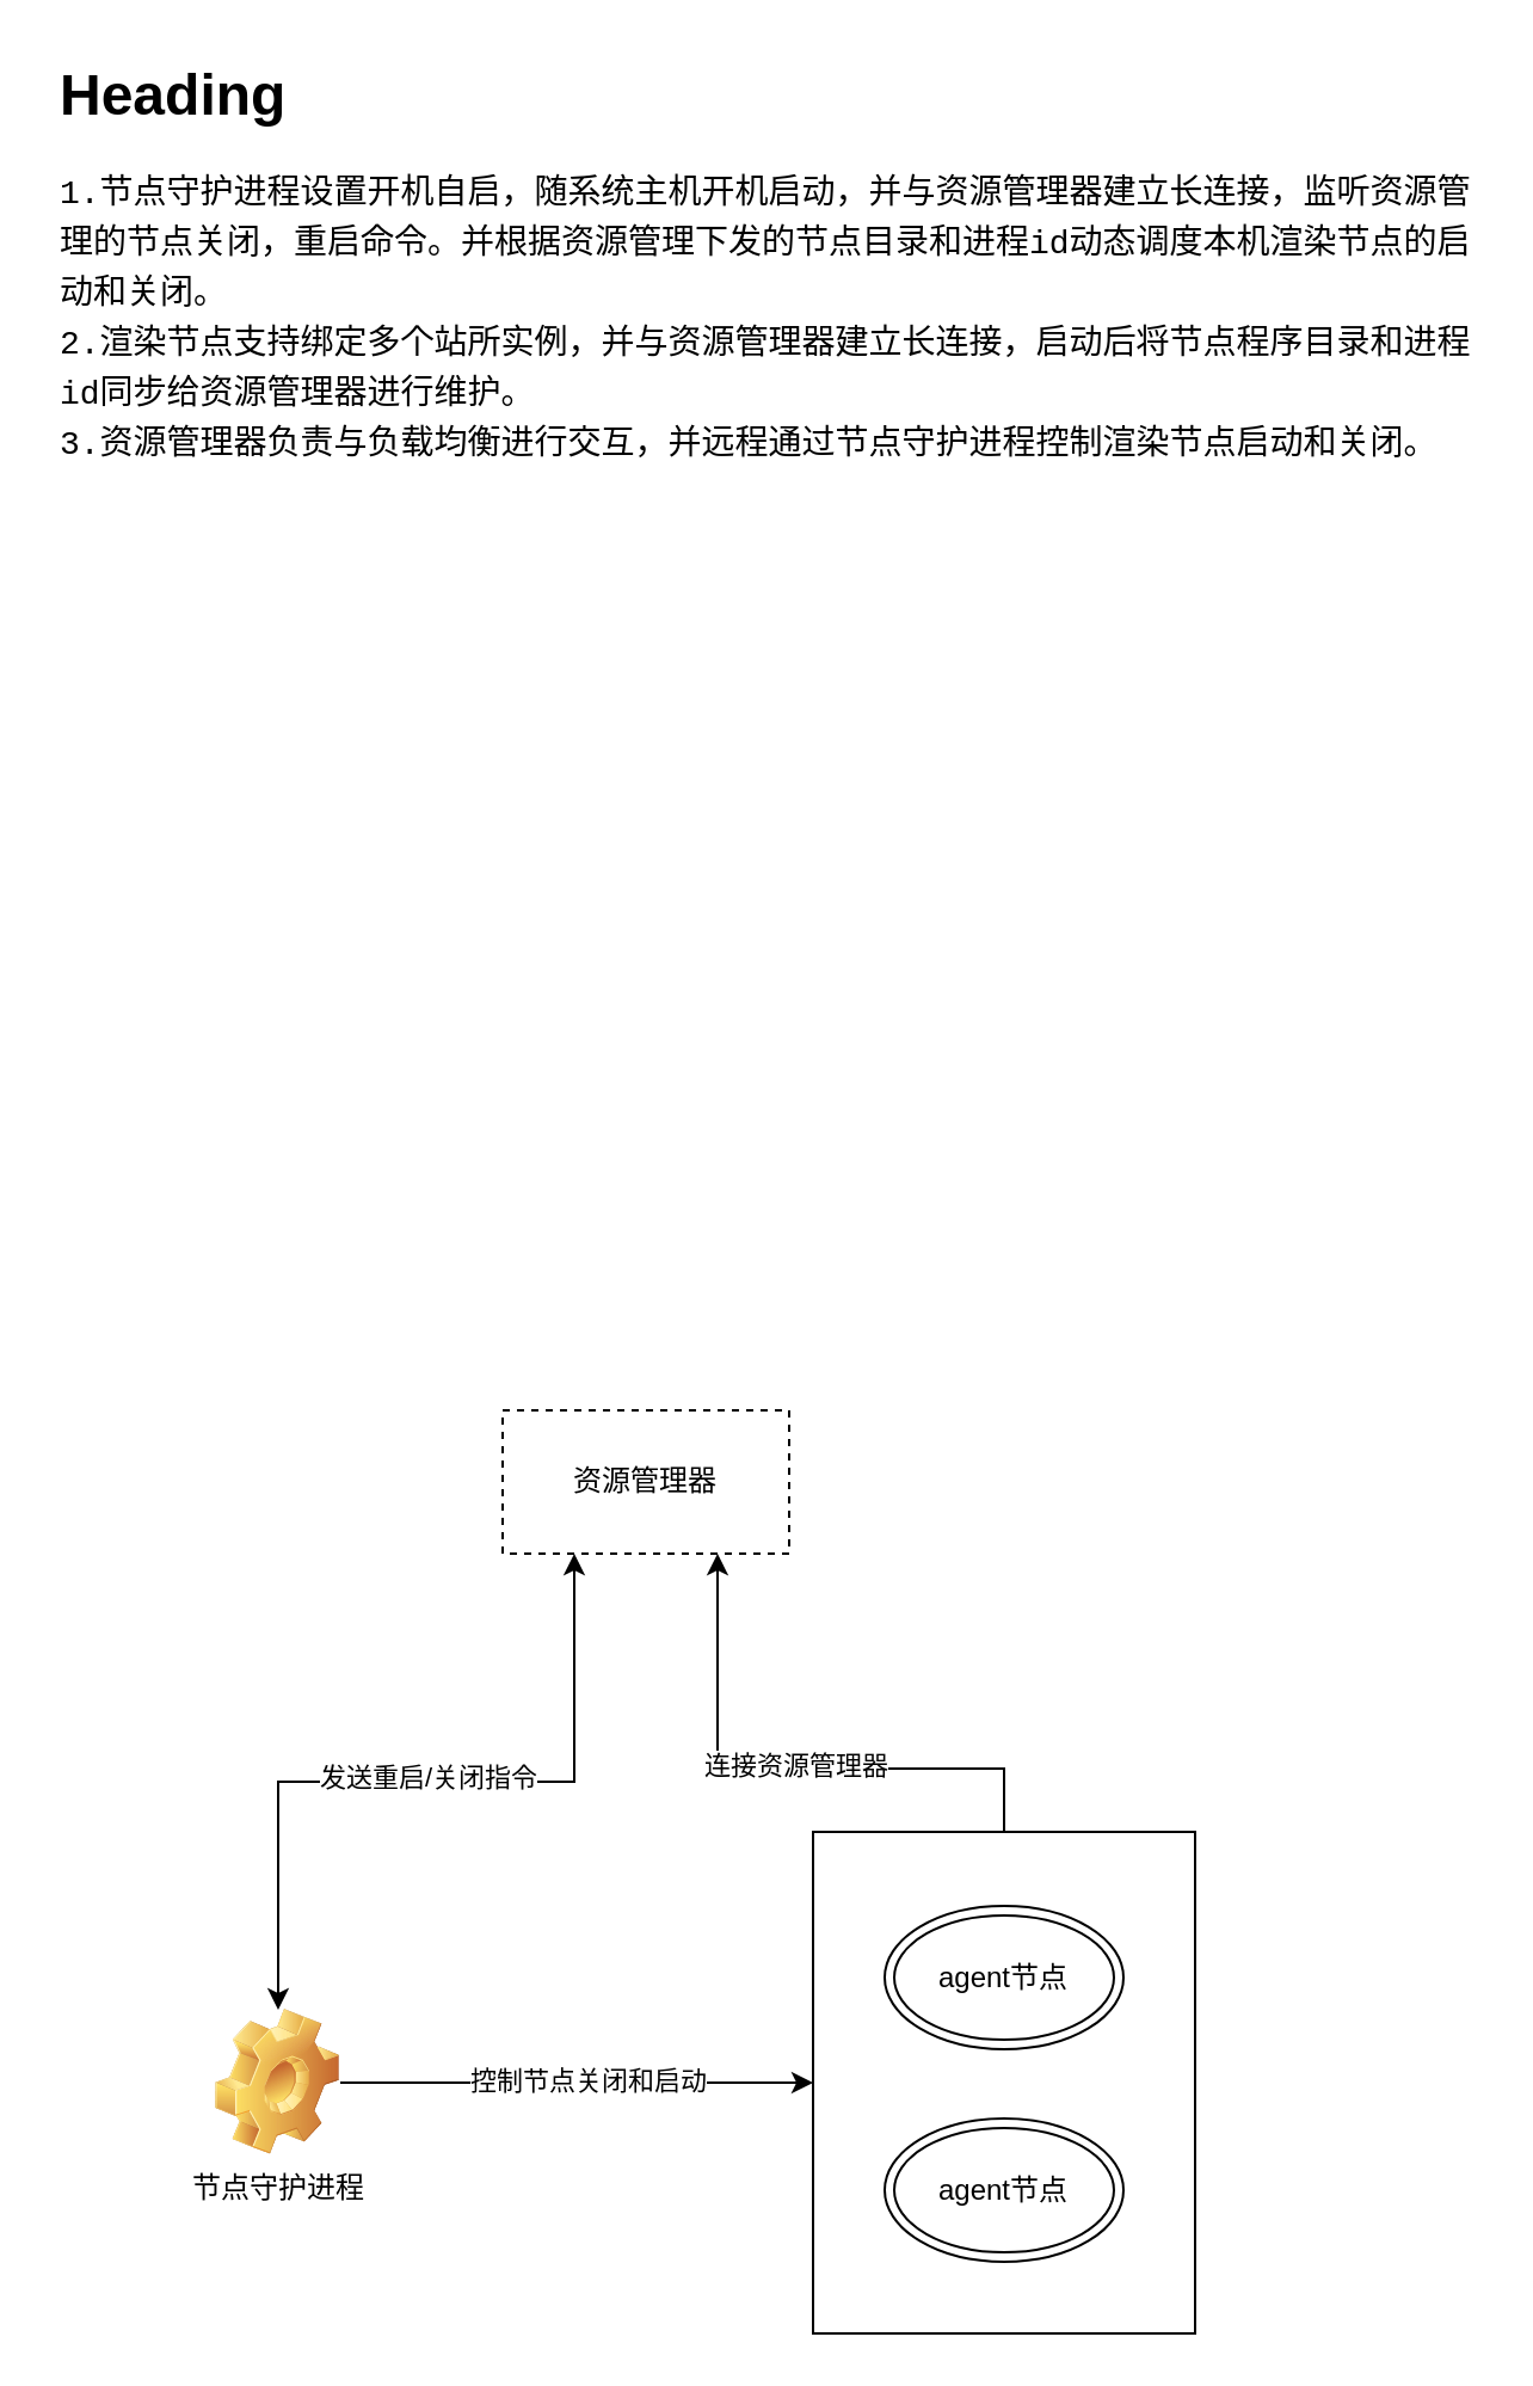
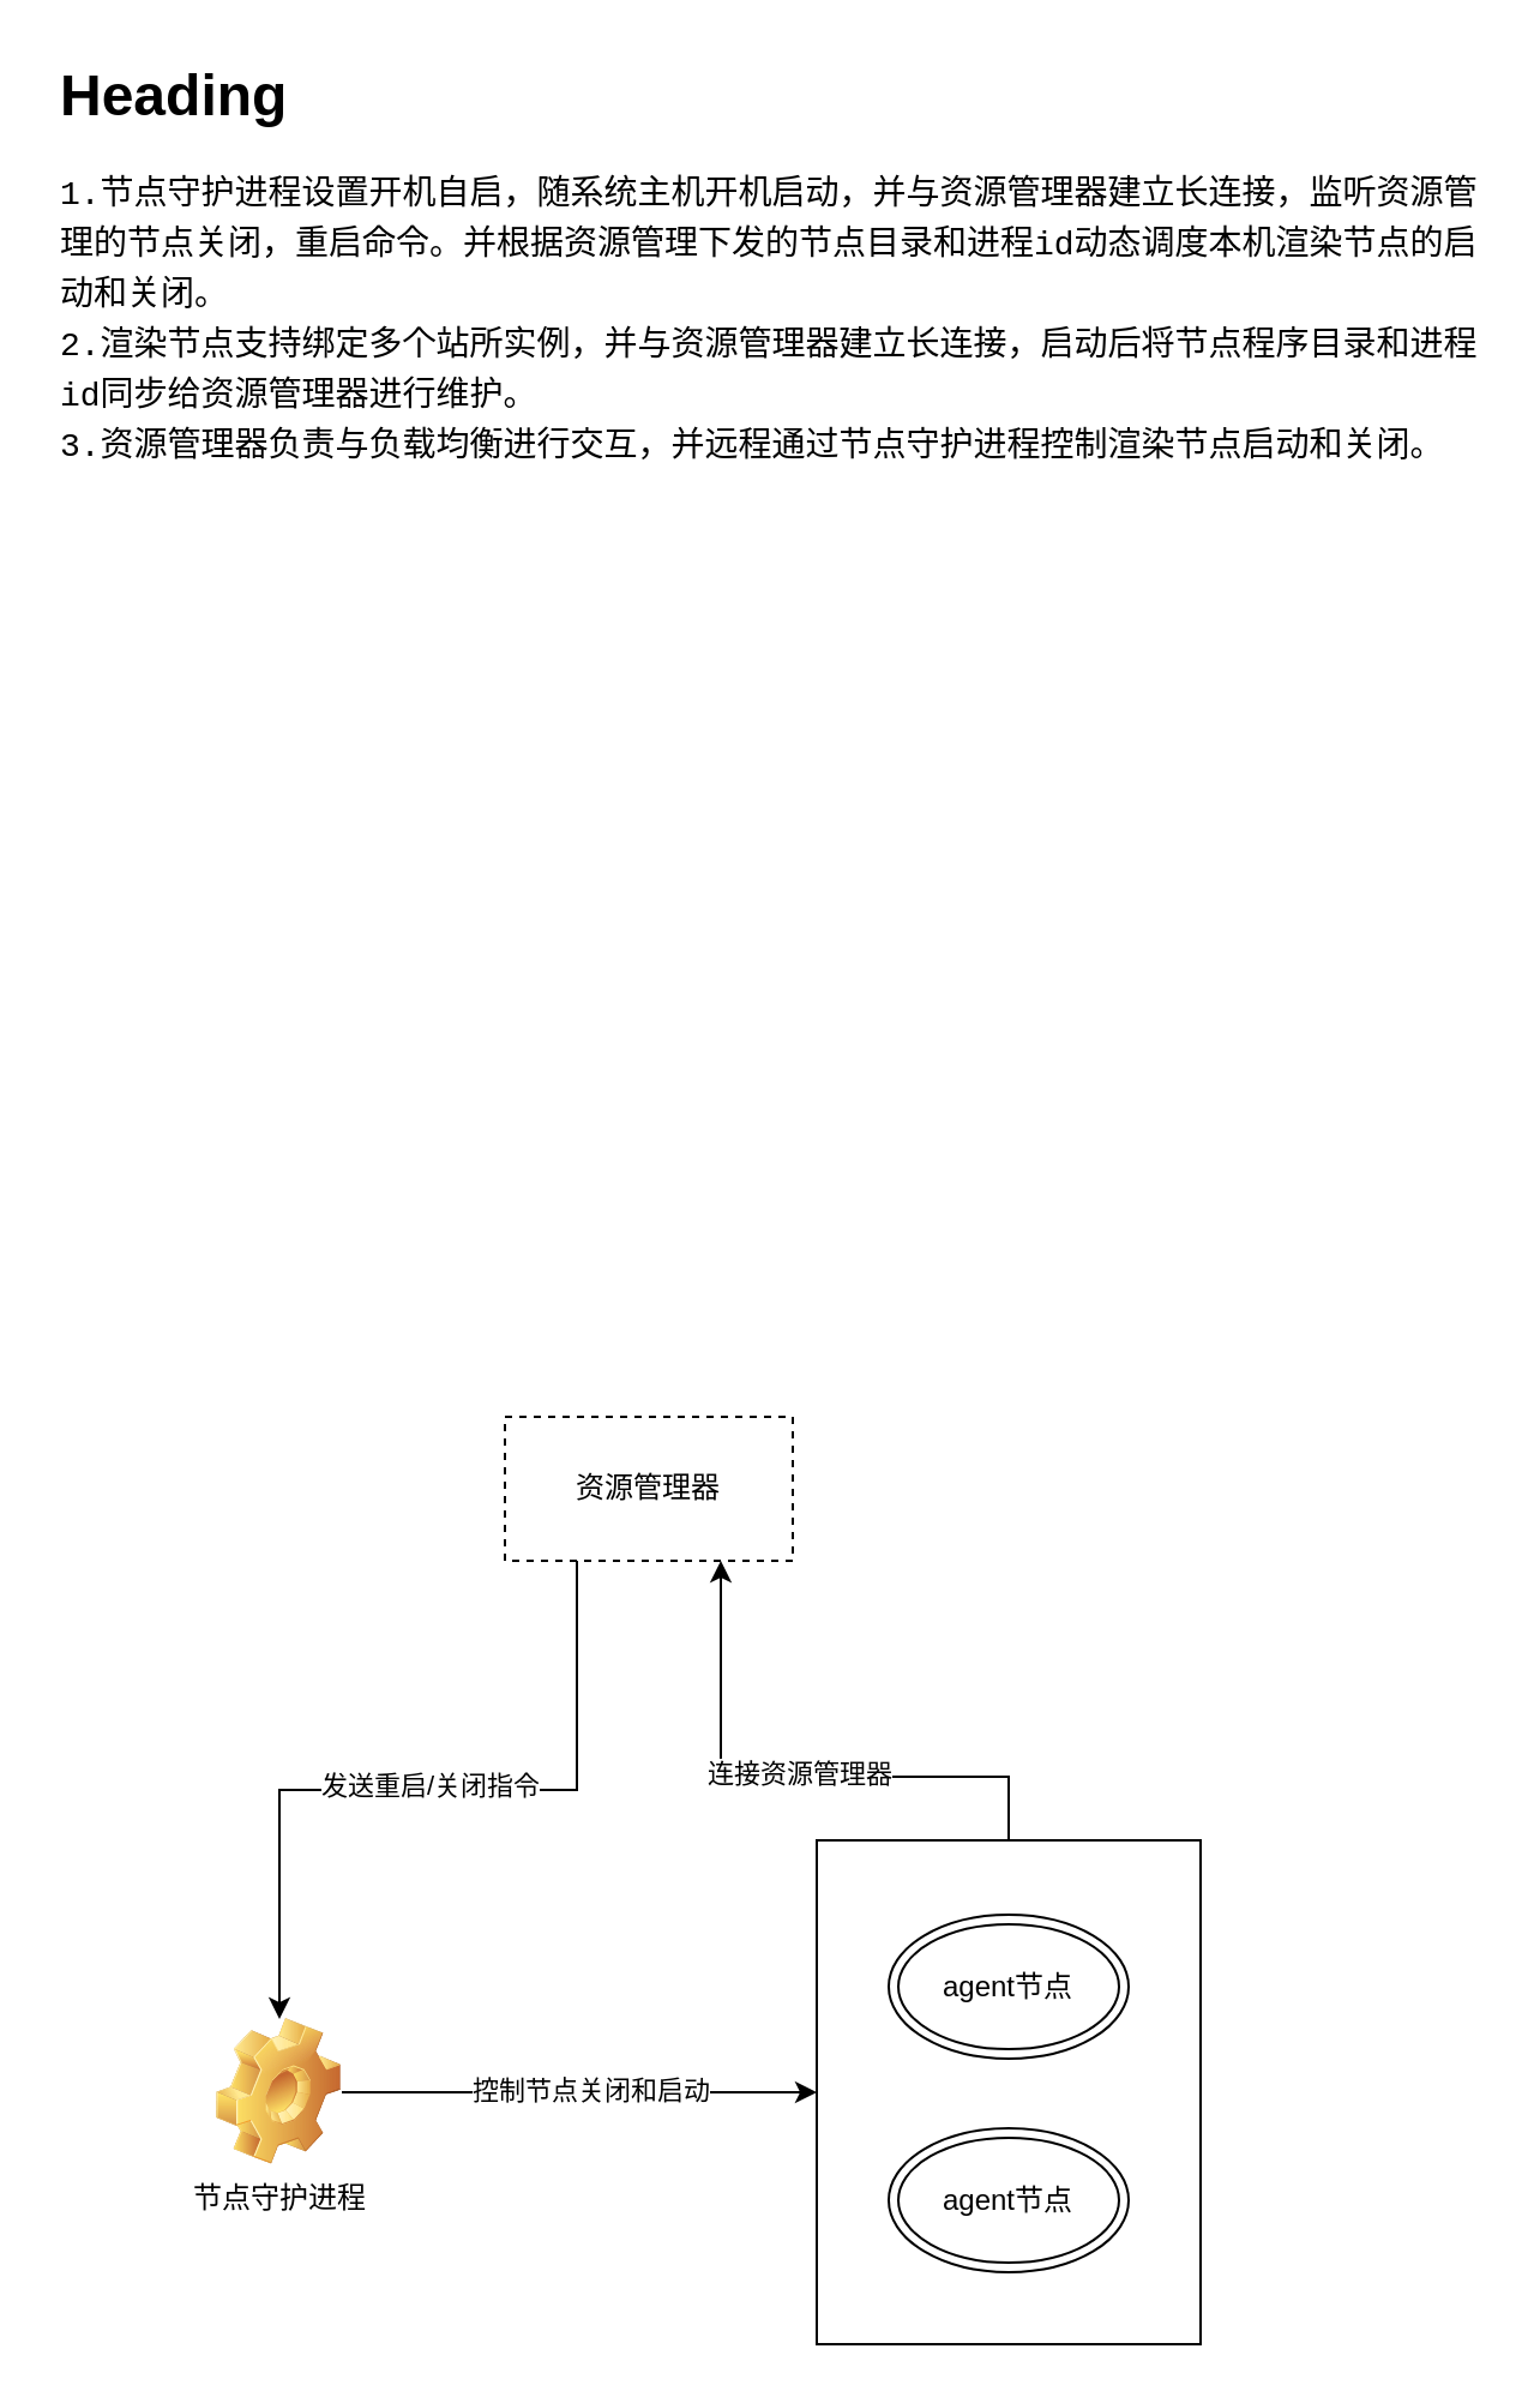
  <mxCell id="0" />
  <mxCell id="1" parent="0" />
  <mxCell id="2" value="" style="rounded=0;whiteSpace=wrap;html=1;" vertex="1" parent="1"><mxGeometry x="340" y="766.5" width="160" height="210" as="geometry" /></mxCell>
  <mxCell id="3" value="资源管理器" style="rounded=0;whiteSpace=wrap;html=1;dashed=1;" vertex="1" parent="1"><mxGeometry x="210" y="590" width="120" height="60" as="geometry" /></mxCell>
- <mxCell id="4" style="edgeStyle=orthogonalEdgeStyle;rounded=0;orthogonalLoop=1;jettySize=auto;html=1;exitX=0.5;exitY=0;exitDx=0;exitDy=0;entryX=0.25;entryY=1;entryDx=0;entryDy=0;startArrow=classic;startFill=1;" edge="1" parent="1" source="8" target="3"><mxGeometry relative="1" as="geometry" /></mxCell>
+ <mxCell id="4" style="edgeStyle=orthogonalEdgeStyle;rounded=0;orthogonalLoop=1;jettySize=auto;html=1;exitX=0.5;exitY=0;exitDx=0;exitDy=0;entryX=0.25;entryY=1;entryDx=0;entryDy=0;startArrow=classic;startFill=1;endArrow=none;" edge="1" parent="1" source="8" target="3"><mxGeometry relative="1" as="geometry" /></mxCell>
  <mxCell id="5" value="发送重启/关闭指令" style="edgeLabel;html=1;align=center;verticalAlign=middle;resizable=0;points=[];" vertex="1" connectable="0" parent="4"><mxGeometry y="2" relative="1" as="geometry"><mxPoint as="offset" /></mxGeometry></mxCell>
  <mxCell id="6" style="edgeStyle=orthogonalEdgeStyle;rounded=0;orthogonalLoop=1;jettySize=auto;html=1;exitX=1;exitY=0.5;exitDx=0;exitDy=0;startArrow=none;startFill=0;entryX=0;entryY=0.5;entryDx=0;entryDy=0;" edge="1" parent="1" source="8" target="2"><mxGeometry relative="1" as="geometry" /></mxCell>
  <mxCell id="7" value="控制节点关闭和启动" style="edgeLabel;html=1;align=center;verticalAlign=middle;resizable=0;points=[];" vertex="1" connectable="0" parent="6"><mxGeometry x="0.037" y="1" relative="1" as="geometry"><mxPoint as="offset" /></mxGeometry></mxCell>
  <mxCell id="8" value="节点守护进程" style="shape=image;html=1;verticalLabelPosition=bottom;verticalAlign=top;imageAspect=1;aspect=fixed;image=img/clipart/Gear_128x128.png" vertex="1" parent="1"><mxGeometry x="90" y="841" width="52" height="61" as="geometry" /></mxCell>
  <mxCell id="9" style="edgeStyle=orthogonalEdgeStyle;rounded=0;orthogonalLoop=1;jettySize=auto;html=1;entryX=0.75;entryY=1;entryDx=0;entryDy=0;startArrow=none;startFill=0;exitX=0.5;exitY=0;exitDx=0;exitDy=0;" edge="1" parent="1" source="2" target="3"><mxGeometry relative="1" as="geometry"><mxPoint x="420" y="740" as="sourcePoint" /><Array as="points"><mxPoint x="420" y="740" /><mxPoint x="300" y="740" /></Array></mxGeometry></mxCell>
  <mxCell id="10" value="连接资源管理器" style="edgeLabel;html=1;align=center;verticalAlign=middle;resizable=0;points=[];" vertex="1" connectable="0" parent="9"><mxGeometry x="-0.032" y="-2" relative="1" as="geometry"><mxPoint as="offset" /></mxGeometry></mxCell>
  <mxCell id="11" value="agent节点" style="ellipse;shape=doubleEllipse;whiteSpace=wrap;html=1;" vertex="1" parent="1"><mxGeometry x="370" y="797.5" width="100" height="60" as="geometry" /></mxCell>
  <mxCell id="12" value="agent节点" style="ellipse;shape=doubleEllipse;whiteSpace=wrap;html=1;" vertex="1" parent="1"><mxGeometry x="370" y="886.5" width="100" height="60" as="geometry" /></mxCell>
  <mxCell id="13" value="&lt;h1&gt;Heading&lt;/h1&gt;&lt;div style=&quot;background-color: rgb(255, 255, 255); font-family: Menlo, Monaco, &amp;quot;Courier New&amp;quot;, monospace; font-size: 14px; line-height: 21px;&quot;&gt;&lt;div&gt;1.节点守护进程设置开机自启，随系统主机开机启动，并与资源管理器建立长连接，监听资源管理的节点关闭，重启命令。并根据资源管理下发的节点目录和进程id动态调度本机渲染节点的启动和关闭。&lt;/div&gt;&lt;div&gt;2.渲染节点支持绑定多个站所实例，并与资源管理器建立长连接，启动后将节点程序目录和进程id同步给资源管理器进行维护。&lt;/div&gt;&lt;div&gt;3.资源管理器负责与负载均衡进行交互，并远程通过节点守护进程控制渲染节点启动和关闭。&lt;/div&gt;&lt;/div&gt;" style="text;html=1;strokeColor=none;fillColor=none;spacing=5;spacingTop=-20;whiteSpace=wrap;overflow=hidden;rounded=0;" vertex="1" parent="1"><mxGeometry x="20" y="20" width="600" height="220" as="geometry" /></mxCell>
